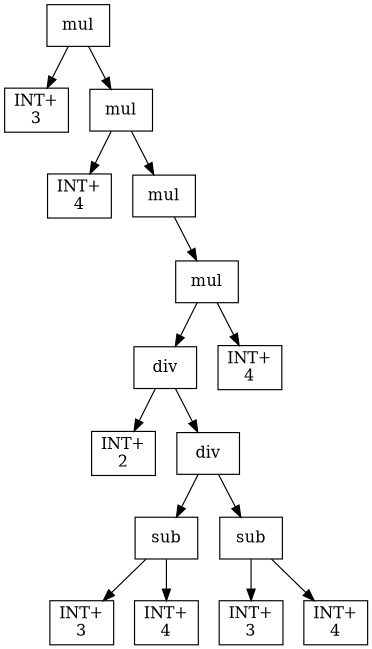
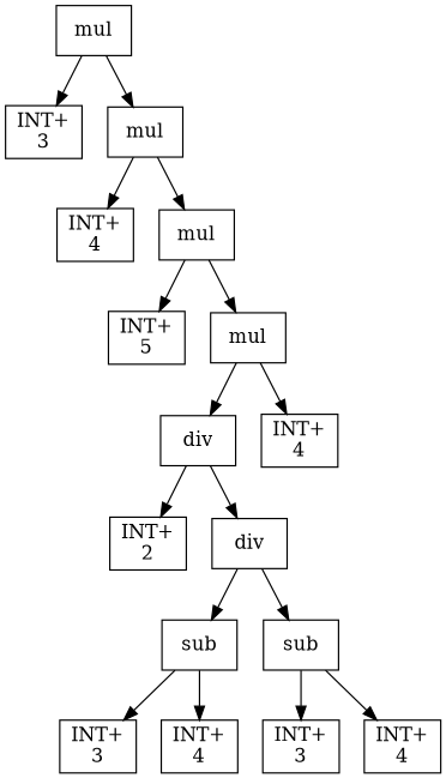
  digraph {
    node [shape=box]
    n1 [label=mul]
    n2 [label="INT+\n3"]
    n3 [label=mul]
    n4 [label="INT+\n4"]
    n5 [label=mul]
+   n6 [label="INT+\n5"]
    n7 [label=mul]
    n8 [label=div]
    n9 [label="INT+\n4"]
    n10 [label="INT+\n2"]
    n11 [label=div]
    n12 [label=sub]
    n13 [label=sub]
    n14 [label="INT+\n3"]
    n15 [label="INT+\n4"]
    n16 [label="INT+\n3"]
    n17 [label="INT+\n4"]
    n1 -> n2
    n1 -> n3
    n3 -> n4
    n3 -> n5
+   n5 -> n6
    n5 -> n7
    n7 -> n8
    n7 -> n9
    n8 -> n10
    n8 -> n11
    n11 -> n12
    n11 -> n13
    n12 -> n14
    n12 -> n15
    n13 -> n16
    n13 -> n17
  }
